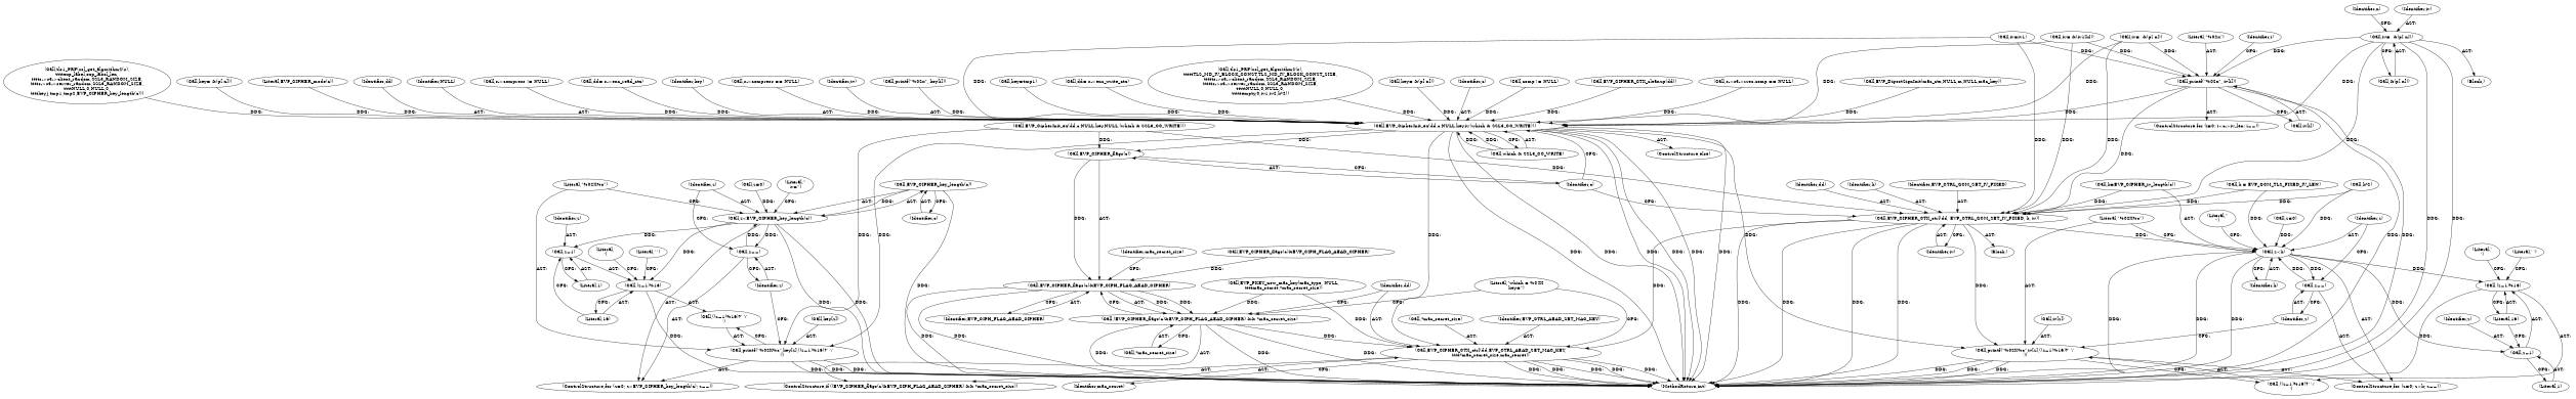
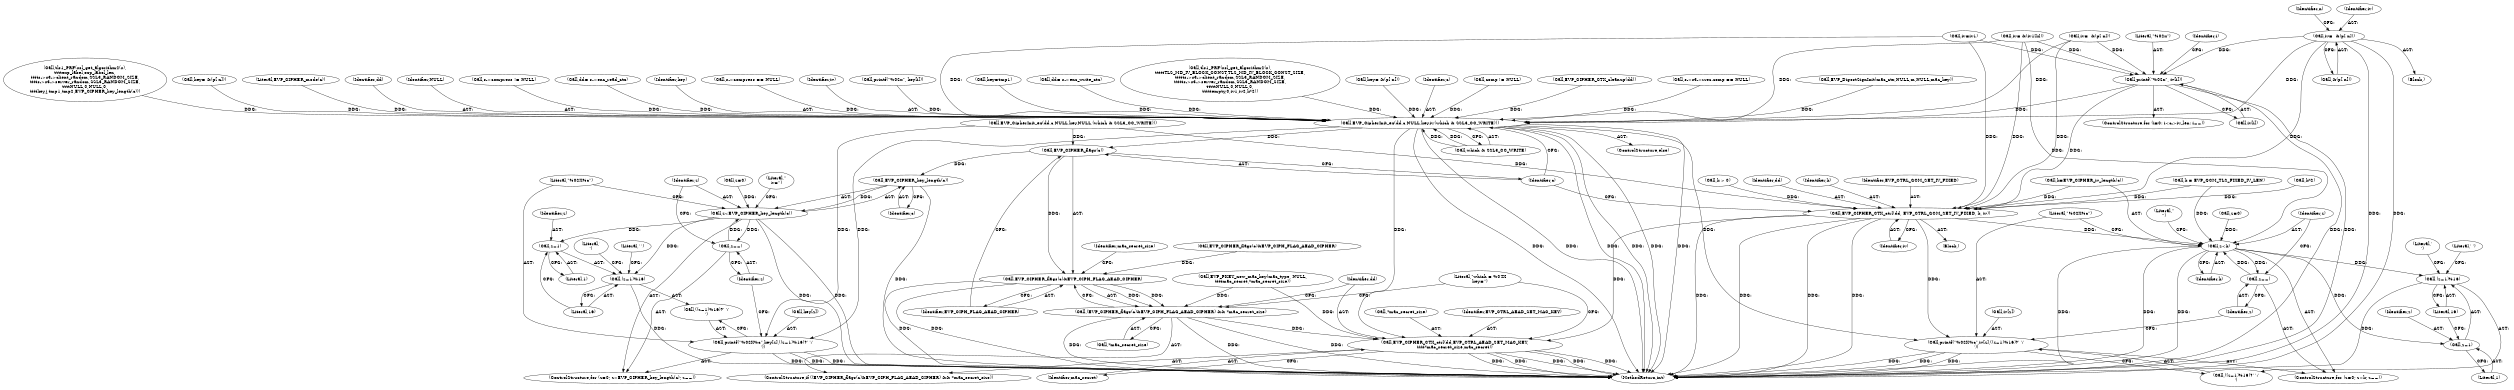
  digraph {
    n1 [label="(Call,iv=  &(p[ n]))"]
    n2 [label="(Call,printf(\"%02x\", iv[i]))"]
    n3 [label="(Call,EVP_CIPHER_CTX_ctrl(dd, EVP_CTRL_GCM_SET_IV_FIXED, k, iv))"]
    n4 [label="(Call,EVP_CipherInit_ex(dd,c,NULL,key,iv,(which & SSL3_CC_WRITE)))"]
    n5 [label="(Block,)"]
    n6 [label="(Call,&(p[ n]))"]
    n7 [label="(MethodReturn,int)"]
    n8 [label="(ControlStructure,for (i=0; i<c->iv_len; i++))"]
    n9 [label="(Call,iv[i])"]
    n10 [label="(Call,EVP_CIPHER_CTX_ctrl(dd,EVP_CTRL_AEAD_SET_MAC_KEY,\n\t\t\t\t*mac_secret_size,mac_secret))"]
    n11 [label="(Call,z<k)"]
    n12 [label="(Call,printf(\"%02X%c\",iv[z],((z+1)%16)?' ':'\n'))"]
    n13 [label="(Block,)"]
    n14 [label="(Identifier,iv)"]
    n15 [label="(Call,EVP_CIPHER_flags(c))"]
    n16 [label="(Call,printf(\"%02X%c\",key[z],((z+1)%16)?' ':'\n'))"]
    n17 [label="(ControlStructure,else)"]
    n18 [label="(Call,which & SSL3_CC_WRITE)"]
    n19 [label="(ControlStructure,if ((EVP_CIPHER_flags(c)&EVP_CIPH_FLAG_AEAD_CIPHER) && *mac_secret_size))"]
    n20 [label="(Identifier,mac_secret)"]
    n21 [label="(Call,z++)"]
    n22 [label="(Call,(z+1)%16)"]
    n23 [label="(Call,z+1)"]
    n24 [label="(ControlStructure,for (z=0; z<k; z++))"]
    n25 [label="(Identifier,k)"]
    n26 [label="(Call,((z+1)%16)?' ':'\n')"]
    n27 [label="(Identifier,z)"]
    n28 [label="(Literal,16)"]
    n29 [label="(Literal,1)"]
    n30 [label="(Call,EVP_CIPHER_flags(c)&EVP_CIPH_FLAG_AEAD_CIPHER)"]
    n31 [label="(Call,EVP_CIPHER_key_length(c))"]
    n32 [label="(Identifier,c)"]
    n33 [label="(ControlStructure,for (z=0; z<EVP_CIPHER_key_length(c); z++))"]
    n34 [label="(Call,((z+1)%16)?' ':'\n')"]
    n35 [label="(Call,(EVP_CIPHER_flags(c)&EVP_CIPH_FLAG_AEAD_CIPHER) && *mac_secret_size)"]
    n36 [label="(Identifier,EVP_CIPH_FLAG_AEAD_CIPHER)"]
    n37 [label="(Call,z<EVP_CIPHER_key_length(c))"]
    n38 [label="(Identifier,c)"]
    n39 [label="(Call,*mac_secret_size)"]
    n40 [label="(Call,z++)"]
    n41 [label="(Call,(z+1)%16)"]
    n42 [label="(Call,z+1)"]
    n43 [label="(Identifier,z)"]
    n44 [label="(Literal,16)"]
    n45 [label="(Literal,1)"]
    n46 [label="(Call,z=0)"]
    n47 [label="(Call,key=tmp1)"]
    n48 [label="(Call,dd= s->enc_write_ctx)"]
+   n49 [label="(Call,k > 0)"]
    n50 [label="(Call,tls1_PRF(ssl_get_algorithm2(s),\n\t\t\t\t\tTLS_MD_IV_BLOCK_CONST,TLS_MD_IV_BLOCK_CONST_SIZE,\n\t\t\t\t\ts->s3->client_random,SSL3_RANDOM_SIZE,\n\t\t\t\t\ts->s3->server_random,SSL3_RANDOM_SIZE,\n\t\t\t\t\tNULL,0,NULL,0,\n\t\t\t\t\tempty,0,iv1,iv2,k*2))"]
    n51 [label="(Call,key= &(p[ n]))"]
    n52 [label="(Literal,' ')"]
    n53 [label="(Call,key[z])"]
    n54 [label="(Literal,'\n')"]
    n55 [label="(Identifier,mac_secret_size)"]
    n56 [label="(Identifier,c)"]
    n57 [label="(Call,EVP_PKEY_new_mac_key(mac_type, NULL,\n\t\t\t\tmac_secret,*mac_secret_size))"]
    n58 [label="(Call,iv= &(iv1[k]))"]
    n59 [label="(Call,EVP_CIPHER_flags(c)&EVP_CIPH_FLAG_AEAD_CIPHER)"]
    n60 [label="(Call,comp != NULL)"]
    n61 [label="(Call,iv=iv1)"]
    n62 [label="(Identifier,z)"]
    n63 [label="(Call,EVP_DigestSignInit(mac_ctx,NULL,m,NULL,mac_key))"]
    n64 [label="(Call,k=EVP_CIPHER_iv_length(c))"]
    n65 [label="(Identifier,dd)"]
    n66 [label="(Literal,\"\niv=\")"]
    n67 [label="(Identifier,dd)"]
    n68 [label="(Call,tls1_PRF(ssl_get_algorithm2(s),\n\t\t\t\texp_label,exp_label_len,\n\t\t\t\ts->s3->client_random,SSL3_RANDOM_SIZE,\n\t\t\t\ts->s3->server_random,SSL3_RANDOM_SIZE,\n\t\t\t\tNULL,0,NULL,0,\n\t\t\t\tkey,j,tmp1,tmp2,EVP_CIPHER_key_length(c)))"]
    n69 [label="(Identifier,k)"]
    n70 [label="(Literal,'\n')"]
    n71 [label="(Call,key= &(p[ n]))"]
    n72 [label="(Literal,\"which = %04X\nkey=\")"]
    n73 [label="(Identifier,z)"]
    n74 [label="(Literal,EVP_CIPHER_mode(c))"]
    n75 [label="(Call,*mac_secret_size)"]
    n76 [label="(Literal,\"%02X%c\")"]
    n77 [label="(Identifier,z)"]
    n78 [label="(Literal,\"%02X%c\")"]
    n79 [label="(Identifier,dd)"]
    n80 [label="(Identifier,NULL)"]
    n81 [label="(Call,s->compress != NULL)"]
    n82 [label="(Identifier,z)"]
    n83 [label="(Call,dd= s->enc_read_ctx)"]
    n84 [label="(Call,k = EVP_GCM_TLS_FIXED_IV_LEN)"]
    n85 [label="(Identifier,key)"]
    n86 [label="(Call,k*2)"]
    n87 [label="(Call,z=0)"]
    n88 [label="(Literal,\"\n\")"]
    n89 [label="(Literal,\"%02x\")"]
    n90 [label="(Call,EVP_CipherInit_ex(dd,c,NULL,key,NULL,(which & SSL3_CC_WRITE)))"]
    n91 [label="(Identifier,n)"]
    n92 [label="(Literal,' ')"]
    n93 [label="(Identifier,EVP_CTRL_GCM_SET_IV_FIXED)"]
    n94 [label="(Call,s->compress == NULL)"]
    n95 [label="(Identifier,EVP_CTRL_AEAD_SET_MAC_KEY)"]
    n96 [label="(Identifier,iv)"]
    n97 [label="(Call,printf(\"%02x\", key[i]))"]
    n98 [label="(Call,iv[z])"]
    n99 [label="(Call,iv=  &(p[ n]))"]
    n100 [label="(Call,EVP_CIPHER_CTX_cleanup(dd))"]
    n101 [label="(Call,s->s3->rrec.comp == NULL)"]
    n102 [label="(Identifier,i)"]
    n103 [label="(Identifier,iv)"]
    n1 -> n2 [label="DDG: "]
    n1 -> n3 [label="DDG: "]
    n1 -> n4 [label="DDG: "]
    n1 -> n5 [label="AST: "]
    n1 -> n6 [label="CFG: "]
    n1 -> n7 [label="DDG: "]
    n1 -> n7 [label="DDG: "]
    n2 -> n3 [label="DDG: "]
    n2 -> n4 [label="DDG: "]
    n2 -> n7 [label="DDG: "]
    n2 -> n7 [label="DDG: "]
    n2 -> n8 [label="AST: "]
    n2 -> n9 [label="CFG: "]
    n3 -> n7 [label="DDG: "]
    n3 -> n7 [label="DDG: "]
    n3 -> n7 [label="DDG: "]
    n3 -> n7 [label="DDG: "]
    n3 -> n10 [label="DDG: "]
    n3 -> n11 [label="DDG: "]
    n3 -> n12 [label="DDG: "]
    n3 -> n13 [label="AST: "]
    n3 -> n14 [label="CFG: "]
    n4 -> n7 [label="DDG: "]
    n4 -> n7 [label="DDG: "]
    n4 -> n7 [label="DDG: "]
    n4 -> n7 [label="DDG: "]
    n4 -> n7 [label="DDG: "]
    n4 -> n7 [label="DDG: "]
    n4 -> n10 [label="DDG: "]
    n4 -> n12 [label="DDG: "]
    n4 -> n15 [label="DDG: "]
    n4 -> n16 [label="DDG: "]
    n4 -> n17 [label="AST: "]
    n4 -> n18 [label="CFG: "]
    n6 -> n1 [label="AST: "]
    n9 -> n2 [label="AST: "]
    n10 -> n7 [label="DDG: "]
    n10 -> n7 [label="DDG: "]
    n10 -> n7 [label="DDG: "]
    n10 -> n7 [label="DDG: "]
    n10 -> n7 [label="DDG: "]
    n10 -> n19 [label="AST: "]
    n10 -> n20 [label="CFG: "]
    n11 -> n7 [label="DDG: "]
    n11 -> n7 [label="DDG: "]
    n11 -> n7 [label="DDG: "]
    n11 -> n21 [label="DDG: "]
    n11 -> n22 [label="DDG: "]
    n11 -> n23 [label="DDG: "]
    n11 -> n24 [label="AST: "]
    n11 -> n25 [label="CFG: "]
    n12 -> n7 [label="DDG: "]
    n12 -> n7 [label="DDG: "]
    n12 -> n7 [label="DDG: "]
    n12 -> n24 [label="AST: "]
    n12 -> n26 [label="CFG: "]
    n14 -> n3 [label="AST: "]
    n15 -> n30 [label="AST: "]
    n15 -> n30 [label="DDG: "]
+   n15 -> n31 [label="DDG: "]
    n15 -> n32 [label="CFG: "]
    n16 -> n7 [label="DDG: "]
    n16 -> n7 [label="DDG: "]
    n16 -> n7 [label="DDG: "]
    n16 -> n33 [label="AST: "]
    n16 -> n34 [label="CFG: "]
    n18 -> n4 [label="AST: "]
    n18 -> n4 [label="DDG: "]
    n18 -> n4 [label="DDG: "]
    n20 -> n10 [label="AST: "]
    n21 -> n11 [label="DDG: "]
    n21 -> n24 [label="AST: "]
    n21 -> n27 [label="CFG: "]
    n22 -> n7 [label="DDG: "]
    n22 -> n26 [label="AST: "]
    n22 -> n28 [label="CFG: "]
    n23 -> n22 [label="AST: "]
    n23 -> n29 [label="CFG: "]
    n25 -> n11 [label="AST: "]
    n26 -> n12 [label="AST: "]
    n27 -> n12 [label="CFG: "]
    n27 -> n21 [label="AST: "]
    n28 -> n22 [label="AST: "]
    n28 -> n23 [label="CFG: "]
    n29 -> n23 [label="AST: "]
    n30 -> n7 [label="DDG: "]
    n30 -> n7 [label="DDG: "]
    n30 -> n35 [label="AST: "]
    n30 -> n35 [label="DDG: "]
    n30 -> n35 [label="DDG: "]
    n30 -> n36 [label="CFG: "]
    n31 -> n7 [label="DDG: "]
    n31 -> n37 [label="AST: "]
    n31 -> n37 [label="DDG: "]
    n31 -> n38 [label="CFG: "]
    n32 -> n3 [label="CFG: "]
    n32 -> n4 [label="CFG: "]
    n32 -> n15 [label="AST: "]
    n34 -> n16 [label="AST: "]
    n35 -> n7 [label="DDG: "]
    n35 -> n7 [label="DDG: "]
    n35 -> n7 [label="DDG: "]
    n35 -> n10 [label="DDG: "]
    n35 -> n19 [label="AST: "]
    n35 -> n30 [label="CFG: "]
    n35 -> n39 [label="CFG: "]
+   n36 -> n15 [label="CFG: "]
    n36 -> n30 [label="AST: "]
    n37 -> n7 [label="DDG: "]
    n37 -> n7 [label="DDG: "]
    n37 -> n31 [label="AST: "]
    n37 -> n33 [label="AST: "]
    n37 -> n40 [label="DDG: "]
    n37 -> n41 [label="DDG: "]
    n37 -> n42 [label="DDG: "]
    n38 -> n31 [label="AST: "]
    n39 -> n35 [label="AST: "]
    n40 -> n33 [label="AST: "]
    n40 -> n37 [label="DDG: "]
    n40 -> n43 [label="CFG: "]
    n41 -> n7 [label="DDG: "]
    n41 -> n34 [label="AST: "]
    n41 -> n44 [label="CFG: "]
    n42 -> n41 [label="AST: "]
    n42 -> n45 [label="CFG: "]
    n43 -> n16 [label="CFG: "]
    n43 -> n40 [label="AST: "]
    n44 -> n41 [label="AST: "]
    n44 -> n42 [label="CFG: "]
    n45 -> n42 [label="AST: "]
    n46 -> n11 [label="DDG: "]
    n47 -> n4 [label="DDG: "]
    n48 -> n4 [label="DDG: "]
+   n49 -> n3 [label="DDG: "]
    n50 -> n4 [label="DDG: "]
    n51 -> n4 [label="DDG: "]
    n52 -> n41 [label="CFG: "]
    n53 -> n16 [label="AST: "]
    n54 -> n22 [label="CFG: "]
    n55 -> n30 [label="CFG: "]
    n56 -> n4 [label="AST: "]
    n57 -> n10 [label="DDG: "]
    n57 -> n35 [label="DDG: "]
    n58 -> n2 [label="DDG: "]
    n58 -> n3 [label="DDG: "]
    n58 -> n4 [label="DDG: "]
    n59 -> n30 [label="DDG: "]
    n60 -> n4 [label="DDG: "]
    n61 -> n2 [label="DDG: "]
    n61 -> n3 [label="DDG: "]
    n61 -> n4 [label="DDG: "]
    n62 -> n37 [label="AST: "]
    n62 -> n40 [label="CFG: "]
    n63 -> n4 [label="DDG: "]
    n64 -> n3 [label="DDG: "]
    n64 -> n11 [label="AST: "]
    n65 -> n3 [label="AST: "]
    n66 -> n37 [label="CFG: "]
    n67 -> n10 [label="AST: "]
    n67 -> n35 [label="CFG: "]
    n68 -> n4 [label="DDG: "]
    n69 -> n3 [label="AST: "]
    n70 -> n41 [label="CFG: "]
    n71 -> n4 [label="DDG: "]
    n72 -> n10 [label="CFG: "]
    n72 -> n35 [label="CFG: "]
    n73 -> n23 [label="AST: "]
    n74 -> n4 [label="DDG: "]
    n75 -> n10 [label="AST: "]
    n76 -> n11 [label="CFG: "]
    n76 -> n12 [label="AST: "]
    n77 -> n11 [label="AST: "]
    n77 -> n21 [label="CFG: "]
    n78 -> n16 [label="AST: "]
    n78 -> n37 [label="CFG: "]
    n79 -> n4 [label="AST: "]
    n80 -> n4 [label="AST: "]
    n81 -> n4 [label="DDG: "]
    n82 -> n42 [label="AST: "]
    n83 -> n4 [label="DDG: "]
    n84 -> n3 [label="DDG: "]
    n84 -> n11 [label="DDG: "]
    n85 -> n4 [label="AST: "]
    n86 -> n3 [label="DDG: "]
-   n86 -> n11 [label="DDG: "]
+   n58 -> n11 [label="DDG: "]
    n87 -> n37 [label="DDG: "]
    n88 -> n11 [label="CFG: "]
    n89 -> n2 [label="AST: "]
    n90 -> n3 [label="DDG: "]
    n90 -> n15 [label="DDG: "]
    n90 -> n16 [label="DDG: "]
    n91 -> n1 [label="CFG: "]
    n92 -> n22 [label="CFG: "]
    n93 -> n3 [label="AST: "]
    n94 -> n4 [label="DDG: "]
    n95 -> n10 [label="AST: "]
    n96 -> n4 [label="AST: "]
    n97 -> n4 [label="DDG: "]
    n98 -> n12 [label="AST: "]
    n99 -> n2 [label="DDG: "]
    n99 -> n3 [label="DDG: "]
    n99 -> n4 [label="DDG: "]
    n100 -> n4 [label="DDG: "]
    n101 -> n4 [label="DDG: "]
    n102 -> n2 [label="CFG: "]
    n103 -> n1 [label="AST: "]
  }
